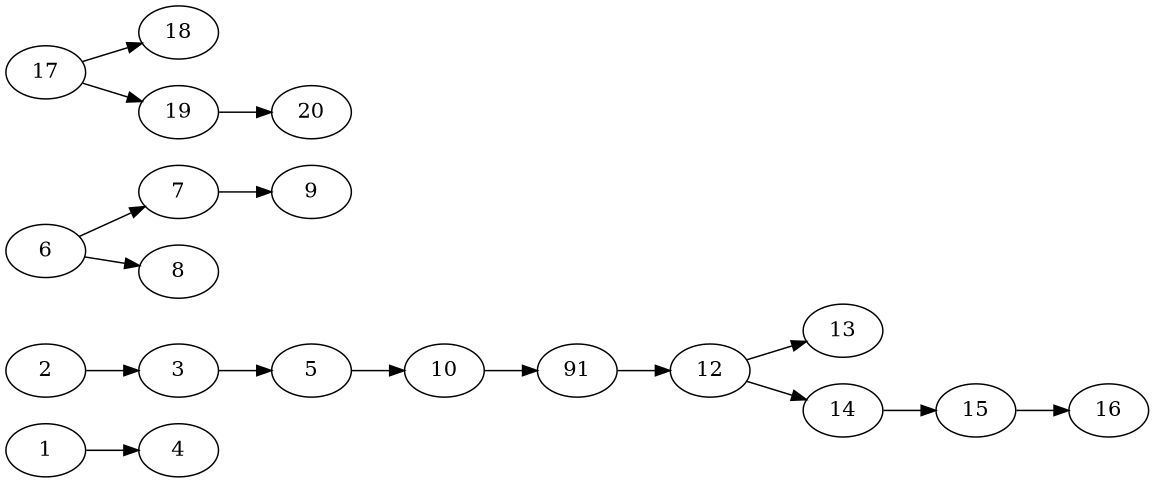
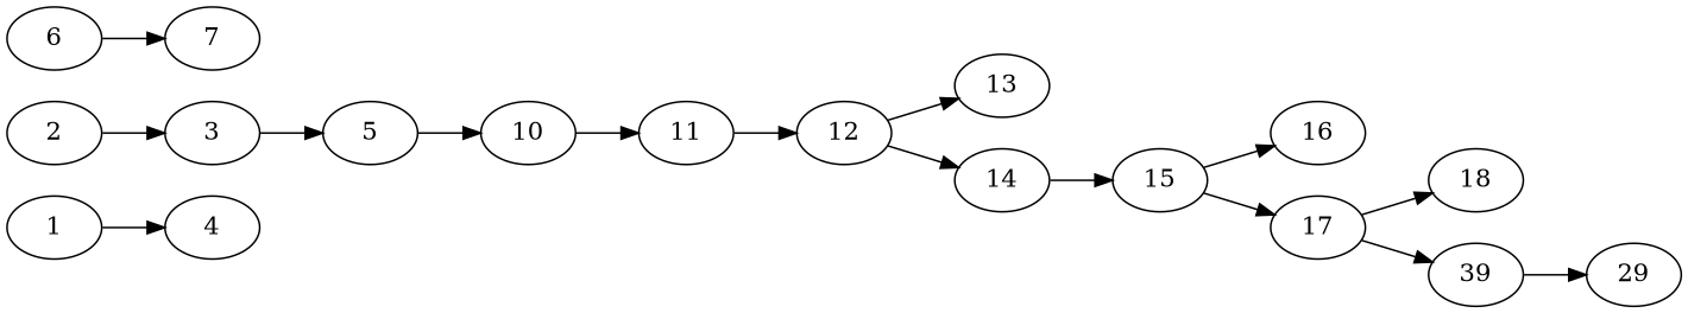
  digraph {
    rankdir=LR
    node [alpha=0.19]
    1 [alpha=0.11 expect_size=12039742518460416000]
    4 [alpha=0.18 expect_size=15993921339392000000]
    2 [alpha=0.04 expect_size=6072201757511695]
    3 [alpha=0.17 expect_size=2675059666655903744]
    5 [alpha=0.06 expect_size=147443383461892032]
    10 [alpha=0.14 expect_size=225157494294563040]
    6 [expect_size=135491028716423792]
    7 [expect_size=10239428799447568]
-   8 [alpha=0.13 expect_size=33719511416832000000]
-   9 [alpha=0.17 expect_size=129139947382525]
-   11 [alpha=0.09 expect_size=5188104134590464000 label=91]
+   11 [alpha=0.09 expect_size=5188104134590464000]
    12 [alpha=0.16 expect_size=3040625029457946]
    13 [expect_size=987518547462503]
    14 [alpha=0.06 expect_size=4090577578490227]
    15 [alpha=0.18 expect_size=49907346570215424000]
    16 [alpha=0.13 expect_size=90348951237696684032]
    17 [alpha=0.00 expect_size=156244829760938144]
    18 [alpha=0.11 expect_size=2496570903117546]
-   19 [alpha=0.00 expect_size=92177622336110854144]
-   20 [alpha=0.10 expect_size=1694962974726291456]
+   19 [alpha=0.00 expect_size=92177622336110854144 label=39]
+   20 [alpha=0.10 expect_size=1694962974726291456 label=29]
    1 -> 4
    2 -> 3
    3 -> 5
    5 -> 10
    10 -> 11
    6 -> 7
-   6 -> 8
-   7 -> 9
    11 -> 12
    12 -> 13
    12 -> 14
    14 -> 15
    15 -> 16
+   15 -> 17
    17 -> 18
    17 -> 19
    19 -> 20
  }
